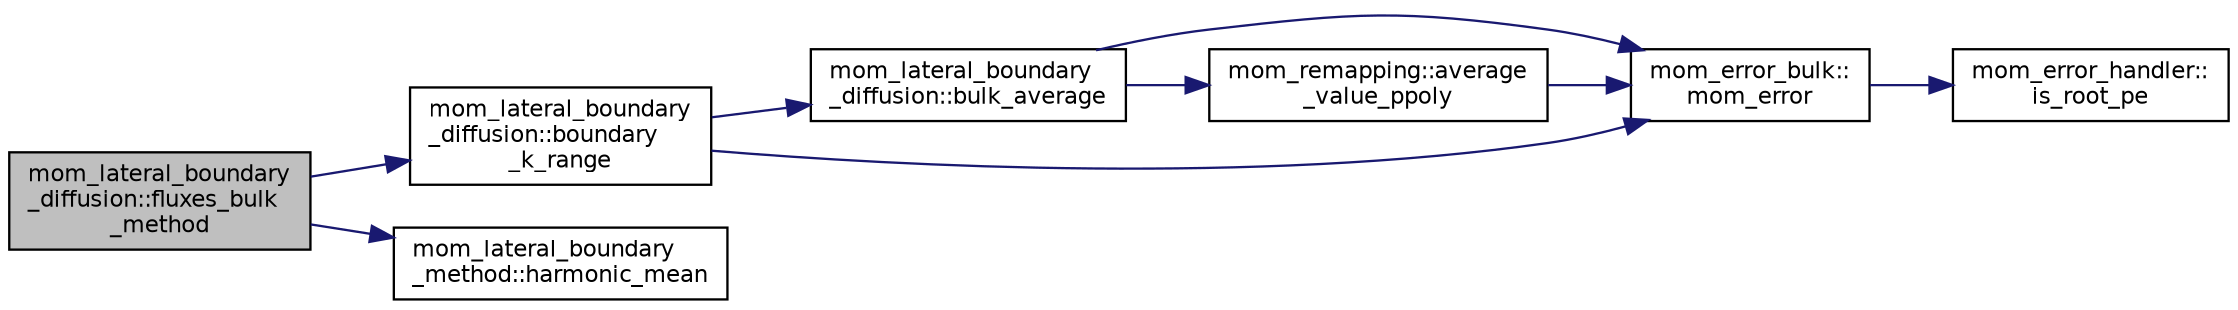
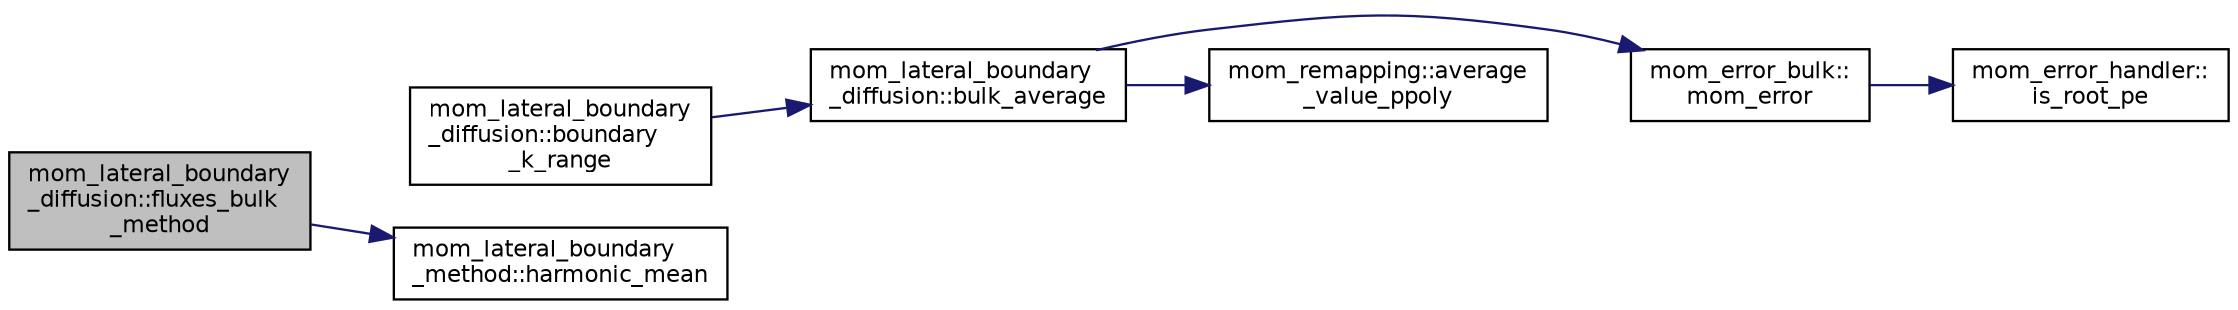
  digraph {
    rankdir=LR
    node [color=black fillcolor=white fontname=Helvetica fontsize=10 shape=record style=filled]
    edge [color=midnightblue fontname=Helvetica fontsize=10 labelfontname=Helvetica labelfontsize=10 style=solid]
    n1 [fillcolor=grey75 fontcolor=black height=0.2 label="mom_lateral_boundary\l_diffusion::fluxes_bulk\l_method" width=0.4]
    n2 [height=0.2 label="mom_lateral_boundary\l_diffusion::boundary\l_k_range" width=0.4]
    n3 [height=0.2 label="mom_lateral_boundary\l_method::harmonic_mean" width=0.4]
    n4 [height=0.2 label="mom_lateral_boundary\l_diffusion::bulk_average" width=0.4]
    n5 [height=0.2 label="mom_error_bulk::\lmom_error" width=0.4]
    n6 [height=0.2 label="mom_remapping::average\l_value_ppoly" width=0.4]
    n7 [height=0.2 label="mom_error_handler::\lis_root_pe" width=0.4]
-   n1 -> n2
    n1 -> n3
    n2 -> n4
-   n2 -> n5
    n4 -> n5
    n4 -> n6
    n5 -> n7
-   n6 -> n5
  }
